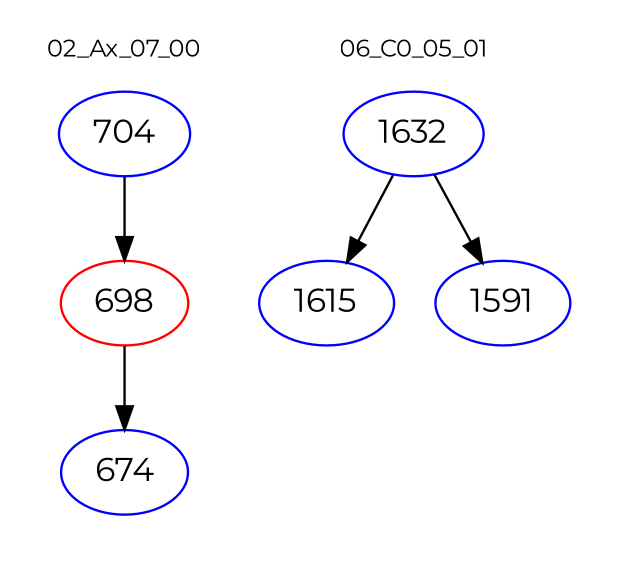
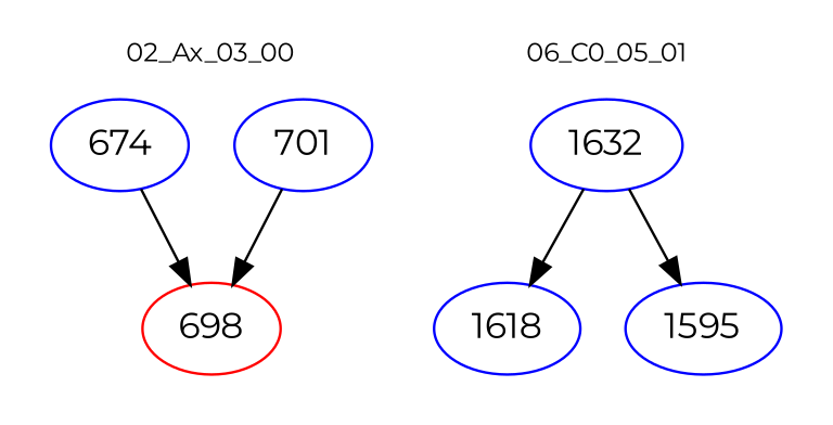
  digraph {
    fontname=Montserrat
    node [color=blue fontname=Montserrat]
    edge [color=black fontname=Montserrat]
-   n1 [label=704]
+   n1 [label=701]
    n2 [color=red label=698]
    n3 [label=674]
-   n4 [label=1615]
+   n4 [label=1618]
    n5 [label=1632]
-   n6 [label=1591]
+   n6 [label=1595]
    subgraph cluster_1 {
      color=white
      fontsize=10
-     label="02_Ax_07_00"
+     label="02_Ax_03_00"
      n1
      n2
      n3
    }
    subgraph cluster_2 {
      color=white
      fontsize=10
      label="06_C0_05_01"
      n4
      n5
      n6
    }
    n1 -> n2
-   n2 -> n3
+   n3 -> n2
    n5 -> n4
    n5 -> n6
  }
